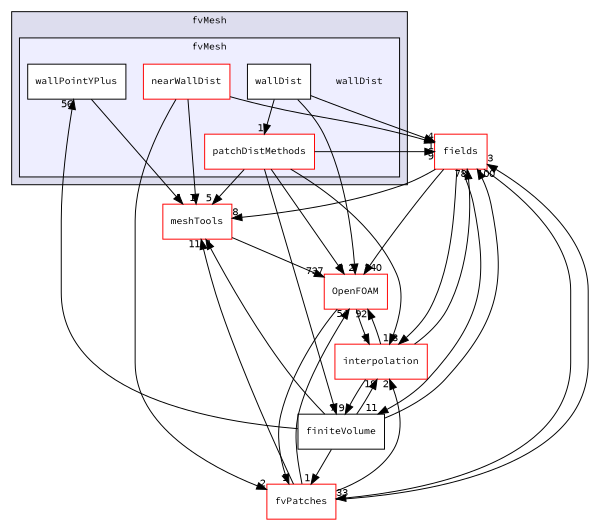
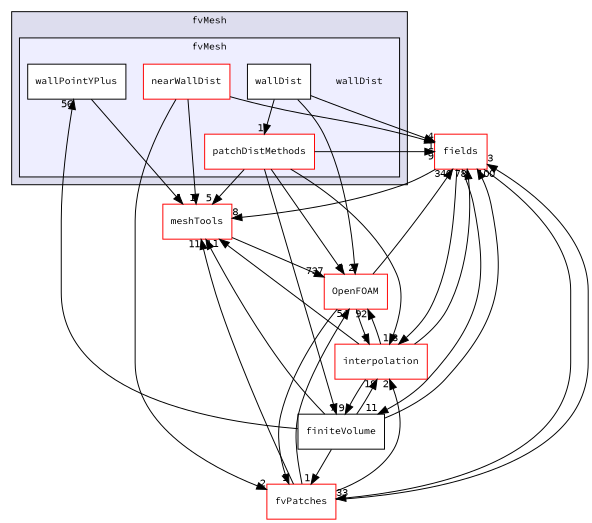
  digraph {
    compound=true
    fontname="Source Code Pro"
    node [fontname="Source Code Pro" fontsize=10 shape=box color=red]
    edge [fontname="Source Code Pro" headlabel=1 labeldistance=1.5 labelfontname=Helvetica labelfontsize=10]
    n1 [label=wallDist shape=plaintext color=""]
    n2 [fillcolor=white label=nearWallDist style=filled]
    n3 [fillcolor=white label=patchDistMethods style=filled]
    n4 [color=black fillcolor=white label=wallDist style=filled]
    n5 [color=black fillcolor=white label=wallPointYPlus style=filled]
    n6 [label=fields]
    n7 [label=meshTools]
    n8 [label=fvPatches]
    n9 [color=black label=finiteVolume]
    n10 [label=interpolation]
    n11 [label=OpenFOAM]
    subgraph cluster_1 {
      bgcolor="#ddddee"
      fontsize=10
      label=fvMesh
      pencolor=black
      subgraph cluster_2 {
        bgcolor="#eeeeff"
        fontsize=10
        label=fvMesh
        pencolor=black
        n1
        n2
        n3
        n4
        n5
      }
    }
    n2 -> n6 [headlabel=4]
    n2 -> n7
    n2 -> n8 [headlabel=2]
    n3 -> n6 [headlabel=9]
    n3 -> n7 [headlabel=5]
    n3 -> n9 [headlabel=7]
    n3 -> n10
    n3 -> n11 [headlabel=8]
    n4 -> n3
    n4 -> n6
    n4 -> n11 [headlabel=2]
    n5 -> n7
    n6 -> n7 [headlabel=8]
    n6 -> n8 [headlabel=33]
    n6 -> n9 [headlabel=11]
    n6 -> n10 [headlabel=3]
-   n6 -> n11 [headlabel=340]
+   n11 -> n6 [headlabel=340]
    n7 -> n11 [headlabel=737]
    n8 -> n6 [headlabel=3]
    n8 -> n7 [headlabel=11]
    n8 -> n10 [headlabel=2]
    n8 -> n11 [headlabel=54]
    n9 -> n5 [headlabel=56]
    n9 -> n6 [headlabel=100]
    n9 -> n7
    n9 -> n8
    n9 -> n10 [headlabel=19]
    n10 -> n6 [headlabel=78]
+   n10 -> n7
    n10 -> n9 [headlabel=9]
    n10 -> n11 [headlabel=92]
    n11 -> n8
    n11 -> n10
  }
